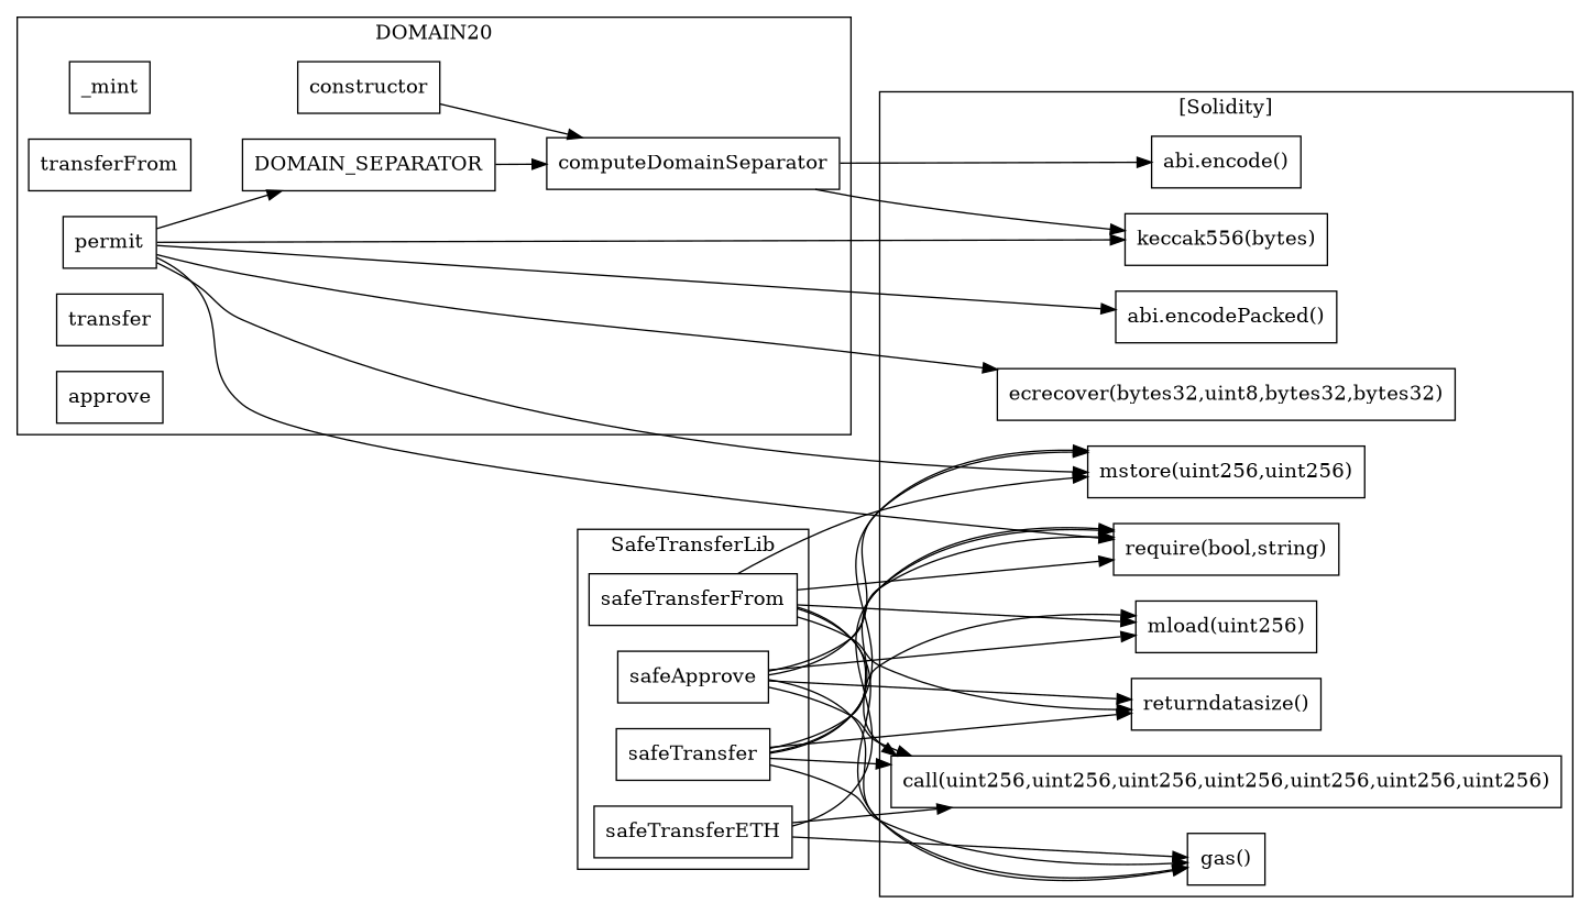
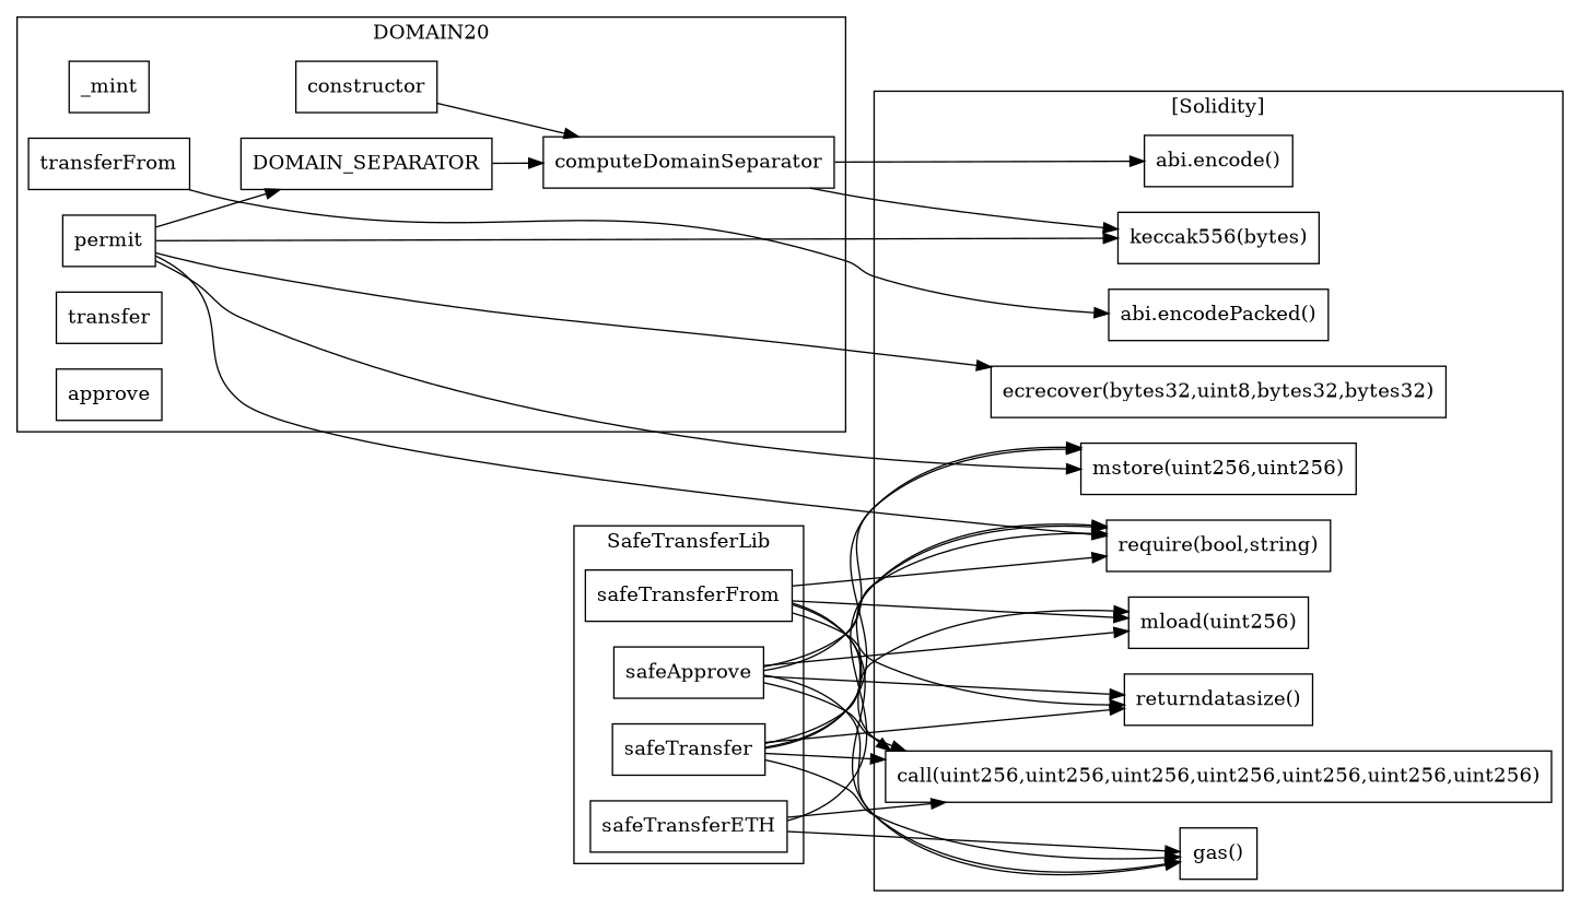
  strict digraph {
    rankdir=LR
    node [shape=box]
    n1 [label=_mint]
    n2 [label=computeDomainSeparator]
    n3 [label=DOMAIN_SEPARATOR]
    n4 [label=constructor]
    n5 [label=permit]
    n6 [label=transferFrom]
    n7 [label=transfer]
    n8 [label=approve]
    n9 [label=safeTransferFrom]
    n10 [label=safeApprove]
    n11 [label=safeTransferETH]
    n12 [label=safeTransfer]
    "abi.encode()"
    n14 [label="keccak556(bytes)"]
    "abi.encodePacked()"
    "ecrecover(bytes32,uint8,bytes32,bytes32)"
    "require(bool,string)"
    "mstore(uint256,uint256)"
    "returndatasize()"
    "gas()"
    "mload(uint256)"
    "call(uint256,uint256,uint256,uint256,uint256,uint256,uint256)"
    subgraph cluster_1 {
      label=DOMAIN20
      n1
      n2
      n3
      n4
      n5
      n6
      n7
      n8
    }
    subgraph cluster_2 {
      label=SafeTransferLib
      n9
      n10
      n11
      n12
    }
    subgraph cluster_3 {
      label="[Solidity]"
      "abi.encode()"
      n14
      "abi.encodePacked()"
      "ecrecover(bytes32,uint8,bytes32,bytes32)"
      "require(bool,string)"
      "mstore(uint256,uint256)"
      "returndatasize()"
      "gas()"
      "mload(uint256)"
      "call(uint256,uint256,uint256,uint256,uint256,uint256,uint256)"
    }
    n2 -> "abi.encode()"
    n2 -> n14
    n3 -> n2
    n4 -> n2
    n5 -> n3
    n5 -> n14
-   n5 -> "abi.encodePacked()"
+   n6 -> "abi.encodePacked()"
    n5 -> "ecrecover(bytes32,uint8,bytes32,bytes32)"
    n5 -> "require(bool,string)"
    n5 -> "mstore(uint256,uint256)"
    n9 -> "require(bool,string)"
-   n9 -> "mstore(uint256,uint256)"
    n9 -> "returndatasize()"
    n9 -> "gas()"
    n9 -> "mload(uint256)"
    n9 -> "call(uint256,uint256,uint256,uint256,uint256,uint256,uint256)"
    n10 -> "require(bool,string)"
    n10 -> "mstore(uint256,uint256)"
    n10 -> "returndatasize()"
    n10 -> "gas()"
    n10 -> "mload(uint256)"
    n10 -> "call(uint256,uint256,uint256,uint256,uint256,uint256,uint256)"
    n11 -> "require(bool,string)"
    n11 -> "gas()"
    n11 -> "call(uint256,uint256,uint256,uint256,uint256,uint256,uint256)"
    n12 -> "require(bool,string)"
    n12 -> "mstore(uint256,uint256)"
    n12 -> "returndatasize()"
    n12 -> "gas()"
    n12 -> "mload(uint256)"
    n12 -> "call(uint256,uint256,uint256,uint256,uint256,uint256,uint256)"
  }
